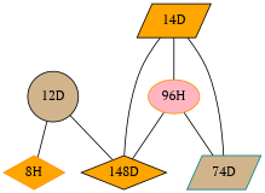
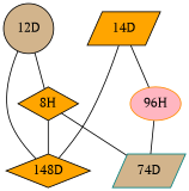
  graph {
    fontname="PT Serif"
    node [color=black fillcolor=orange fontname="PT Serif" shape=diamond style="radial,filled"]
    edge [fontname="PT Serif" penwidth=1]
-   "8H" [color=darkorange]
+   "8H"
    "74D" [color=teal fillcolor=tan shape=parallelogram]
    "12D" [fillcolor=tan shape=circle]
    "148D"
    "14D" [shape=parallelogram]
    "96H" [color=darkorange fillcolor=lightpink shape=ellipse]
-   "14D" -- "74D"
+   "8H" -- "74D"
    "12D" -- "8H"
    "12D" -- "148D"
    "14D" -- "148D"
    "14D" -- "96H"
    "96H" -- "74D"
-   "96H" -- "148D"
+   "8H" -- "148D"
  }
